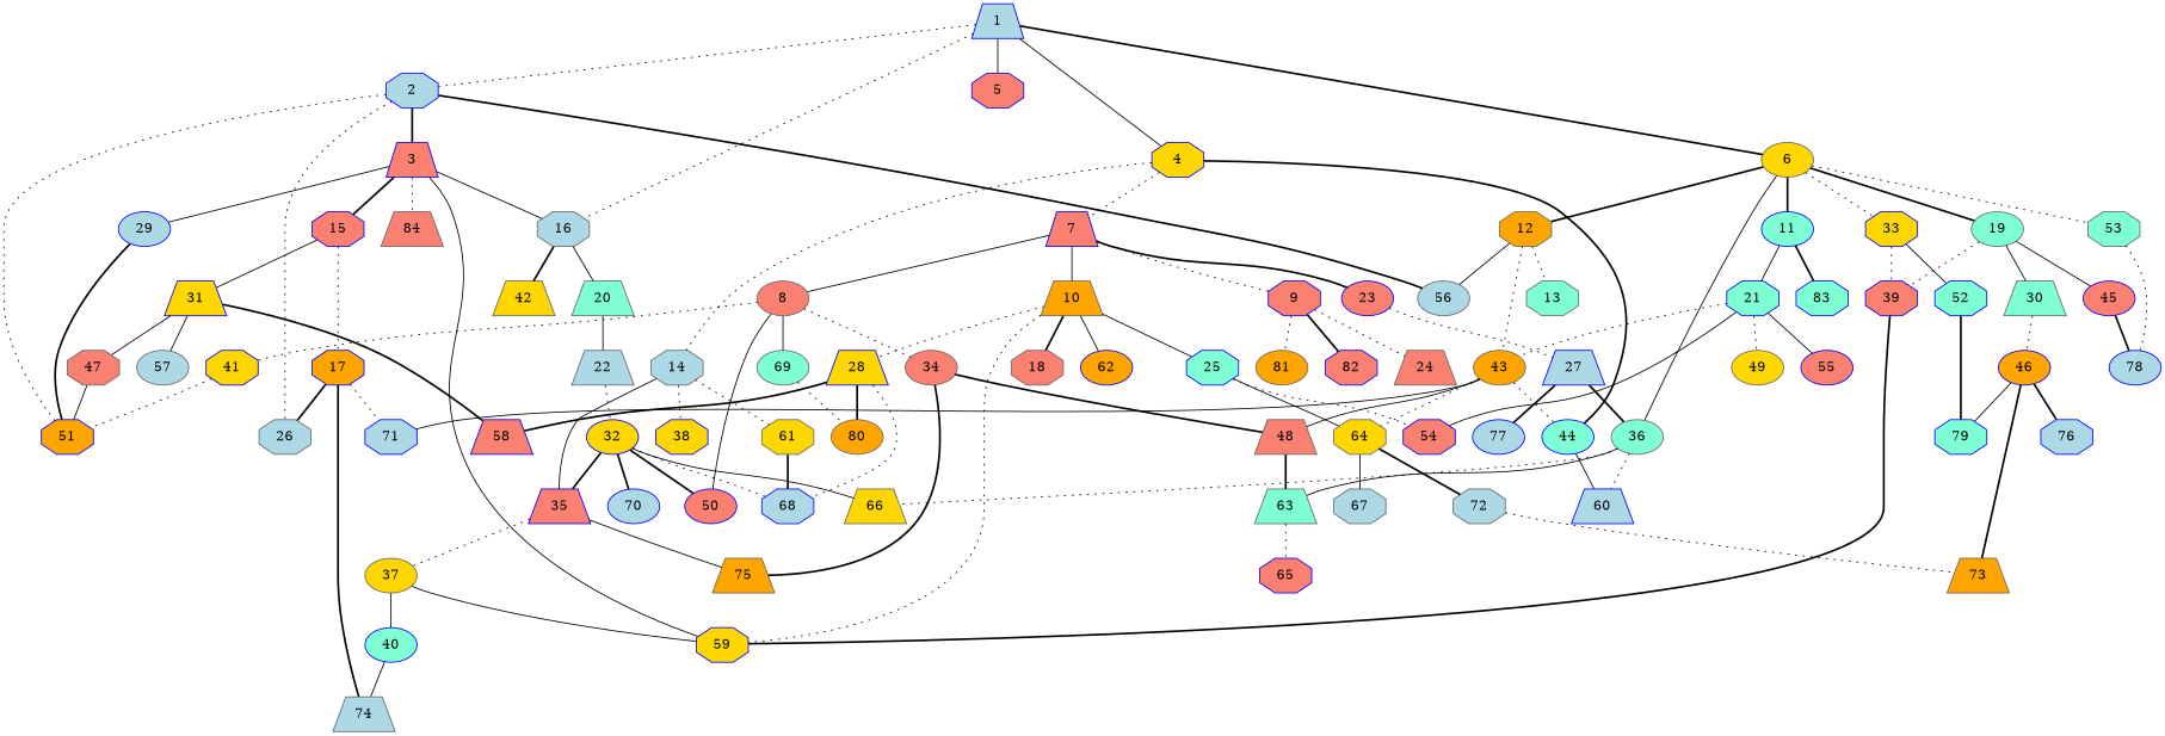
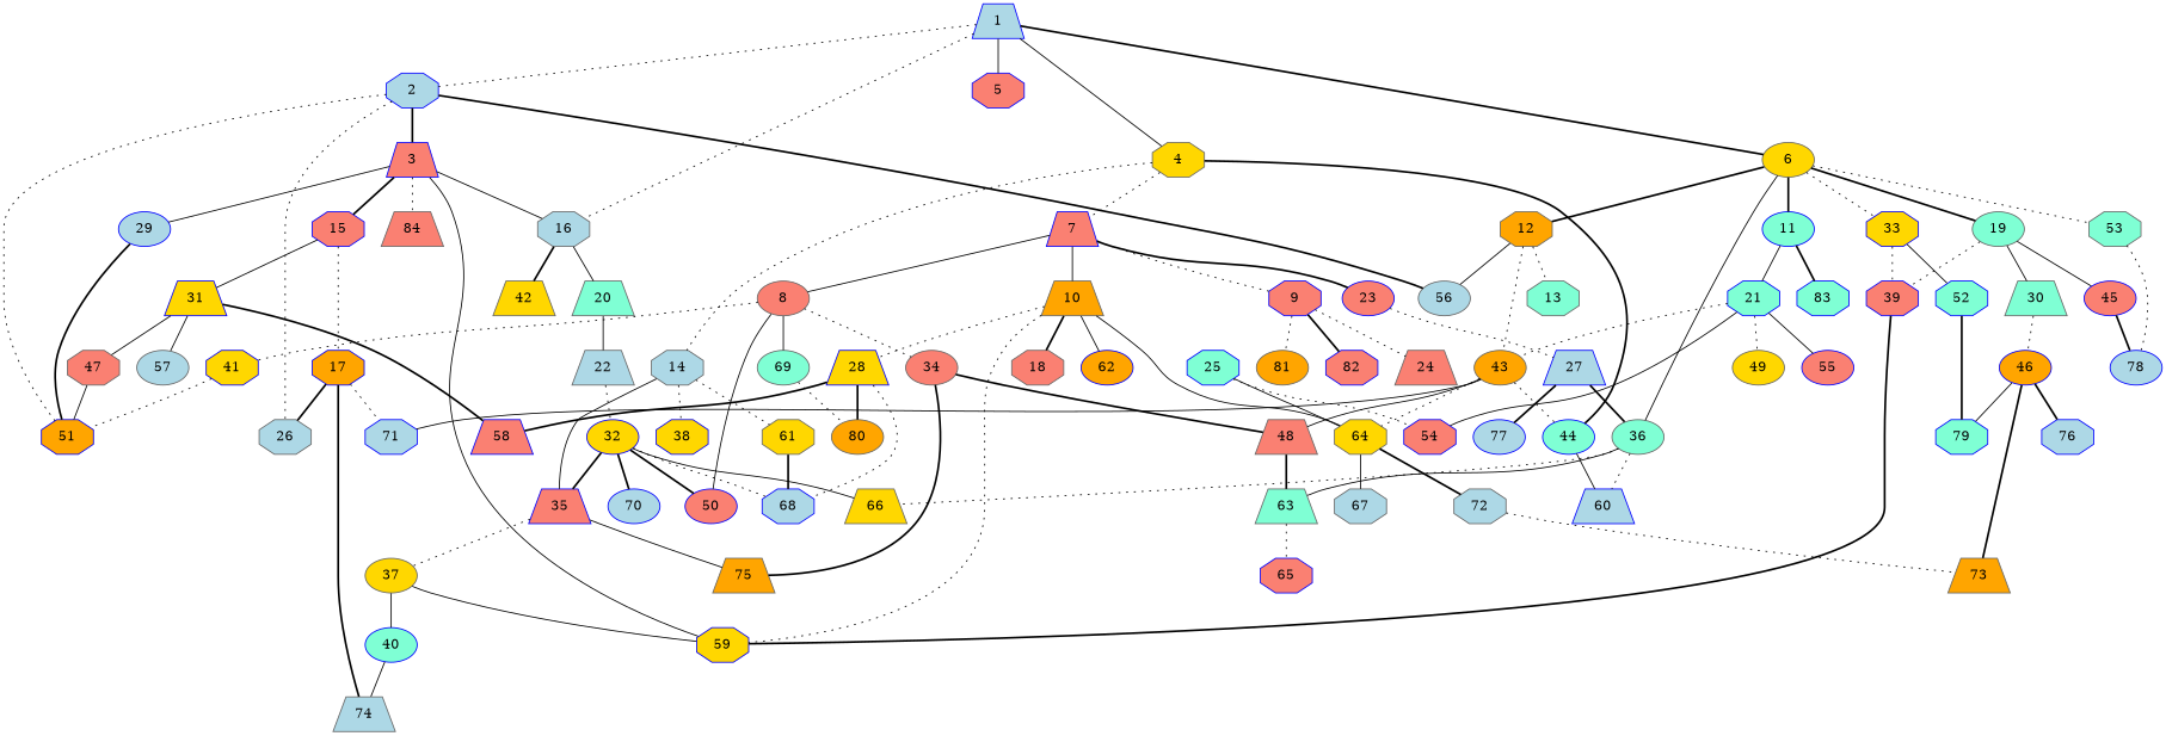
  graph {
    node [color=blue fillcolor=salmon shape=octagon style=filled]
    edge [style=dotted]
    1 [fillcolor=lightblue shape=trapezium]
    2 [fillcolor=lightblue]
-   4 [fillcolor=gold]
+   4 [color=gray40 fillcolor=gold]
    5
    6 [color=gray40 fillcolor=gold shape=ellipse]
    16 [color=gray40 fillcolor=lightblue]
    3 [shape=trapezium]
    26 [color=gray40 fillcolor=lightblue]
    51 [fillcolor=orange]
    56 [color=gray40 fillcolor=lightblue shape=ellipse]
    7 [shape=trapezium]
    14 [color=gray40 fillcolor=lightblue]
    44 [fillcolor=aquamarine shape=ellipse]
    11 [fillcolor=aquamarine shape=ellipse]
    12 [color=gray40 fillcolor=orange]
    19 [color=gray40 fillcolor=aquamarine shape=ellipse]
    33 [fillcolor=gold]
    36 [color=gray40 fillcolor=aquamarine shape=ellipse]
    53 [color=gray40 fillcolor=aquamarine]
    20 [color=gray40 fillcolor=aquamarine shape=trapezium]
    42 [color=gray40 fillcolor=gold shape=trapezium]
    15
    29 [fillcolor=lightblue shape=ellipse]
    59 [fillcolor=gold]
    84 [color=gray40 shape=trapezium]
    17 [fillcolor=orange]
    31 [fillcolor=gold shape=trapezium]
    8 [color=gray40 shape=ellipse]
    9
    10 [color=gray40 fillcolor=orange shape=trapezium]
    23 [shape=ellipse]
    35 [shape=trapezium]
    38 [fillcolor=gold]
    61 [color=gray40 fillcolor=gold]
    60 [fillcolor=lightblue shape=trapezium]
    67 [color=gray40 fillcolor=lightblue]
    21 [fillcolor=aquamarine]
    83 [fillcolor=aquamarine]
    13 [color=gray40 fillcolor=aquamarine]
    43 [color=gray40 fillcolor=orange shape=ellipse]
    30 [color=gray40 fillcolor=aquamarine shape=trapezium]
    39
    45 [shape=ellipse]
    52 [fillcolor=aquamarine]
    66 [color=gray40 fillcolor=gold shape=trapezium]
    63 [color=gray40 fillcolor=aquamarine shape=trapezium]
    78 [fillcolor=lightblue shape=ellipse]
    34 [color=gray40 shape=ellipse]
    41 [fillcolor=gold]
    50 [shape=ellipse]
    69 [color=gray40 fillcolor=aquamarine shape=ellipse]
    24 [color=gray40 shape=trapezium]
    81 [color=gray40 fillcolor=orange shape=ellipse]
    82
    18 [color=gray40]
    25 [fillcolor=aquamarine]
    28 [fillcolor=gold shape=trapezium]
    62 [fillcolor=orange shape=ellipse]
    27 [fillcolor=lightblue shape=trapezium]
    48 [color=gray40 shape=trapezium]
    75 [color=gray40 fillcolor=orange shape=trapezium]
    80 [color=gray40 fillcolor=orange shape=ellipse]
    54
    64 [color=gray40 fillcolor=gold]
    58 [shape=trapezium]
    68 [fillcolor=lightblue]
    49 [color=gray40 fillcolor=gold shape=ellipse]
    55 [shape=ellipse]
    71 [fillcolor=lightblue]
    37 [color=gray40 fillcolor=gold shape=ellipse]
    74 [color=gray40 fillcolor=lightblue shape=trapezium]
    47 [color=gray40]
    57 [color=gray40 fillcolor=lightblue shape=ellipse]
    22 [color=gray40 fillcolor=lightblue shape=trapezium]
    46 [fillcolor=orange shape=ellipse]
    32 [fillcolor=gold shape=ellipse]
    70 [fillcolor=lightblue shape=ellipse]
    77 [fillcolor=lightblue shape=ellipse]
    72 [color=gray40 fillcolor=lightblue]
    73 [color=gray40 fillcolor=orange shape=trapezium]
    76 [fillcolor=lightblue]
    79 [fillcolor=aquamarine]
    40 [fillcolor=aquamarine shape=ellipse]
    65
    1 -- 2
    1 -- 4 [style=solid]
    1 -- 5 [style=solid]
    1 -- 6 [style=bold]
    1 -- 16
    2 -- 3 [style=bold]
    2 -- 26
    2 -- 51
    2 -- 56 [style=bold]
    4 -- 7
    4 -- 14
    4 -- 44 [style=bold]
    6 -- 11 [style=bold]
    6 -- 12 [style=bold]
    6 -- 19 [style=bold]
    6 -- 33
    6 -- 36 [style=solid]
    6 -- 53
    16 -- 20 [style=solid]
    16 -- 42 [style=bold]
    3 -- 16 [style=solid]
    3 -- 15 [style=bold]
    3 -- 29 [style=solid]
    3 -- 59 [style=solid]
    3 -- 84
    7 -- 8 [style=solid]
    7 -- 9
    7 -- 10 [style=solid]
    7 -- 23 [style=bold]
    14 -- 35 [style=solid]
    14 -- 38
    14 -- 61
    44 -- 60 [style=solid]
    11 -- 21 [style=solid]
    11 -- 83 [style=bold]
    12 -- 56 [style=solid]
    12 -- 13
    12 -- 43
    19 -- 30 [style=solid]
    19 -- 39
    19 -- 45 [style=solid]
    33 -- 39
    33 -- 52 [style=solid]
    36 -- 60
    36 -- 66
    36 -- 63 [style=solid]
    53 -- 78
    20 -- 22 [style=solid]
    15 -- 17
    15 -- 31 [style=solid]
    29 -- 51 [style=bold]
    17 -- 26 [style=bold]
    17 -- 71
    17 -- 74 [style=bold]
    31 -- 58 [style=bold]
    31 -- 47 [style=solid]
    31 -- 57 [style=solid]
    8 -- 34
    8 -- 41
    8 -- 50 [style=solid]
    8 -- 69 [style=solid]
    9 -- 24
    9 -- 81
    9 -- 82 [style=bold]
    10 -- 59
    10 -- 18 [style=bold]
-   10 -- 25 [style=solid]
+   10 -- 64 [style=solid]
    10 -- 28
    10 -- 62 [style=solid]
    23 -- 27
    35 -- 75 [style=solid]
    35 -- 37
    61 -- 68 [style=bold]
    21 -- 43
    21 -- 54 [style=solid]
    21 -- 49
    21 -- 55 [style=solid]
    43 -- 44
    43 -- 48 [style=solid]
    43 -- 64
    43 -- 71 [style=solid]
    30 -- 46
    39 -- 59 [style=bold]
    45 -- 78 [style=bold]
    52 -- 79 [style=bold]
    63 -- 65
    34 -- 48 [style=bold]
    34 -- 75 [style=bold]
    41 -- 51
    69 -- 80
    25 -- 54
    25 -- 64 [style=solid]
    28 -- 80 [style=bold]
    28 -- 58 [style=bold]
    28 -- 68
    27 -- 36 [style=bold]
    27 -- 77 [style=bold]
    48 -- 63 [style=bold]
    64 -- 67 [style=solid]
    64 -- 72 [style=bold]
    37 -- 59 [style=solid]
    37 -- 40 [style=solid]
    47 -- 51 [style=solid]
    22 -- 32
    46 -- 73 [style=bold]
    46 -- 76 [style=bold]
    46 -- 79 [style=solid]
    32 -- 35 [style=bold]
    32 -- 66 [style=solid]
    32 -- 50 [style=bold]
    32 -- 68
    32 -- 70 [style=bold]
    72 -- 73
    40 -- 74 [style=solid]
  }
